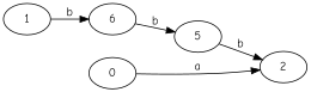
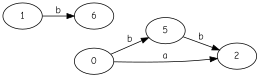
  strict digraph {
    fontname="Comic Neue"
    rankdir=LR
    node [fontname="Comic Neue"]
    edge [fontname="Comic Neue"]
    1
    6
    0
    2
    5
    1 -> 6 [label=b]
    0 -> 2 [label=a]
-   6 -> 5 [label=b]
+   0 -> 5 [label=b]
    5 -> 2 [label=b]
  }
